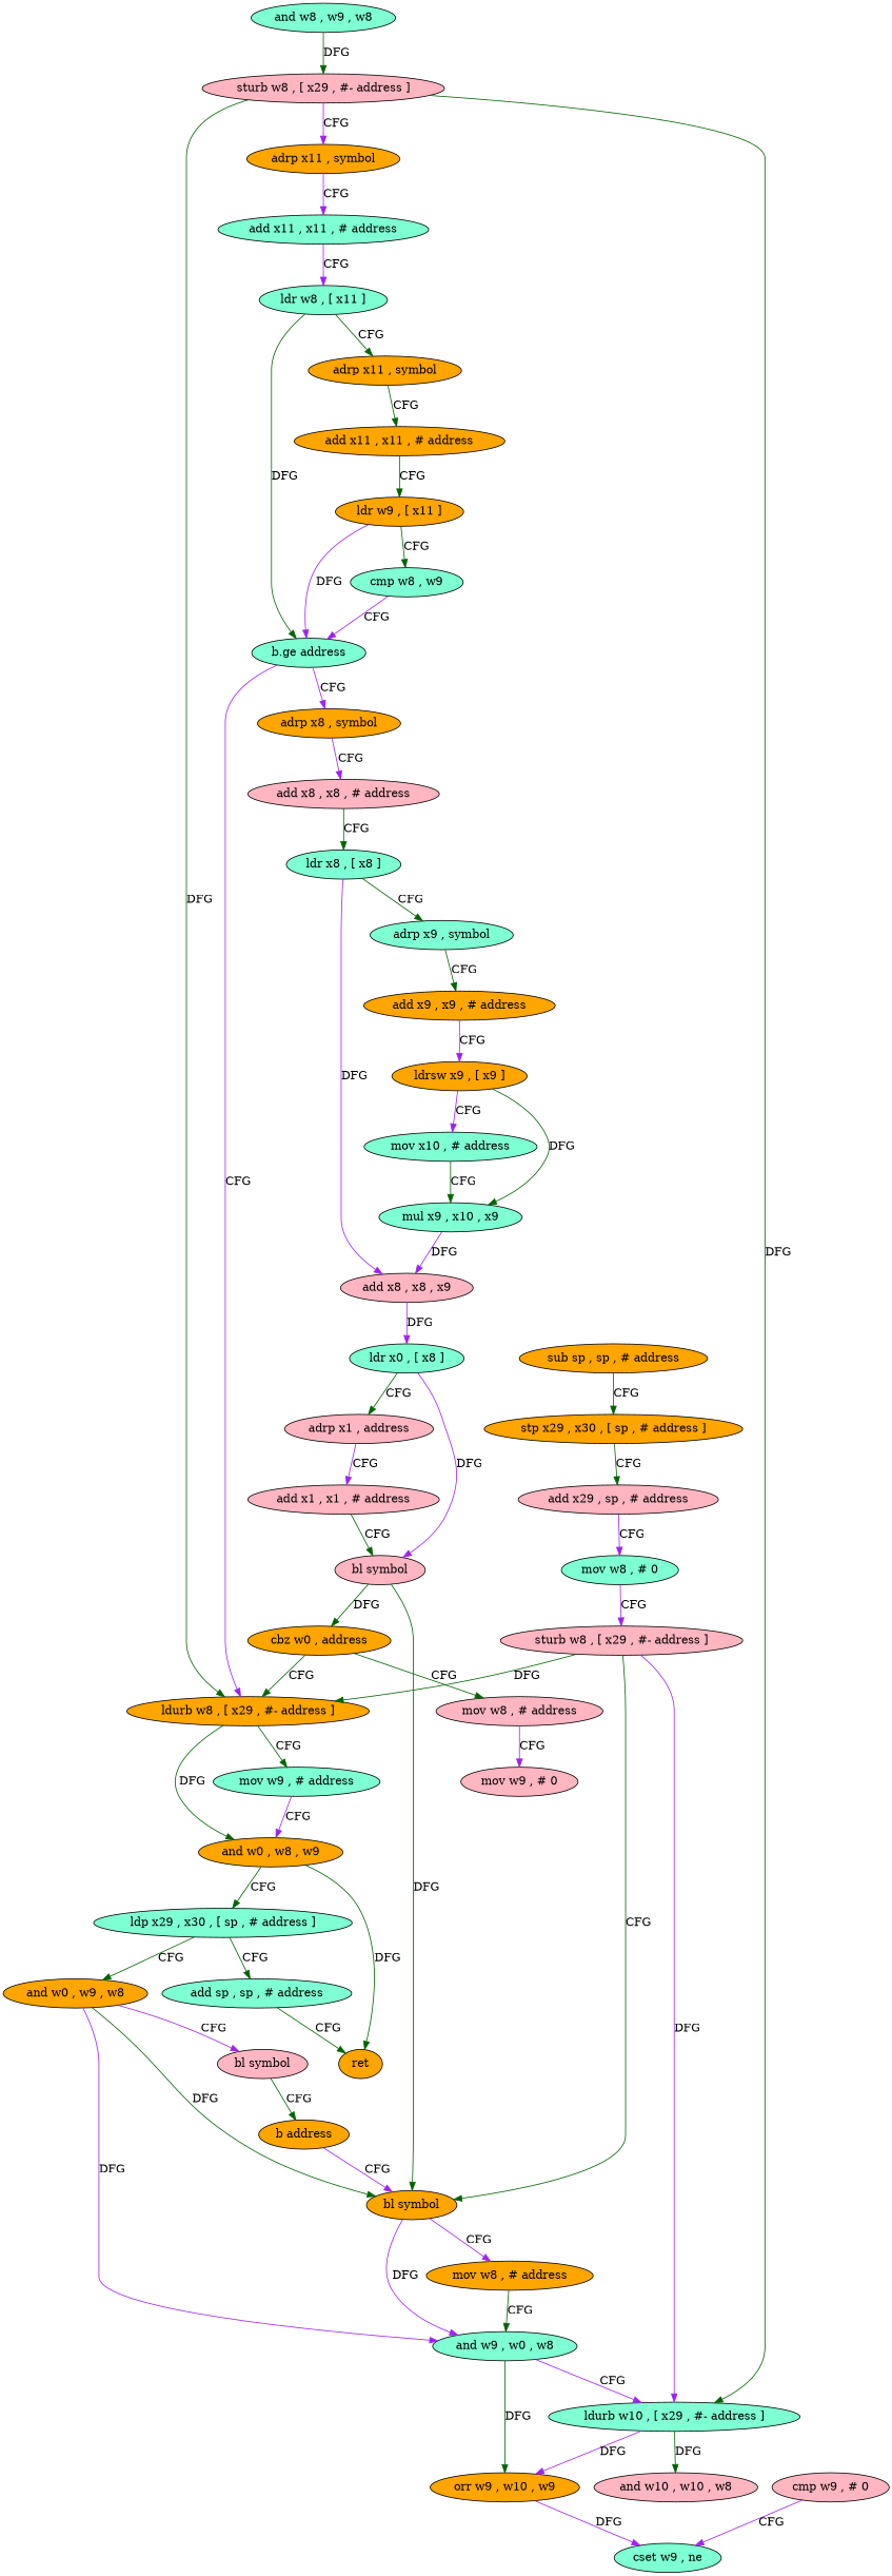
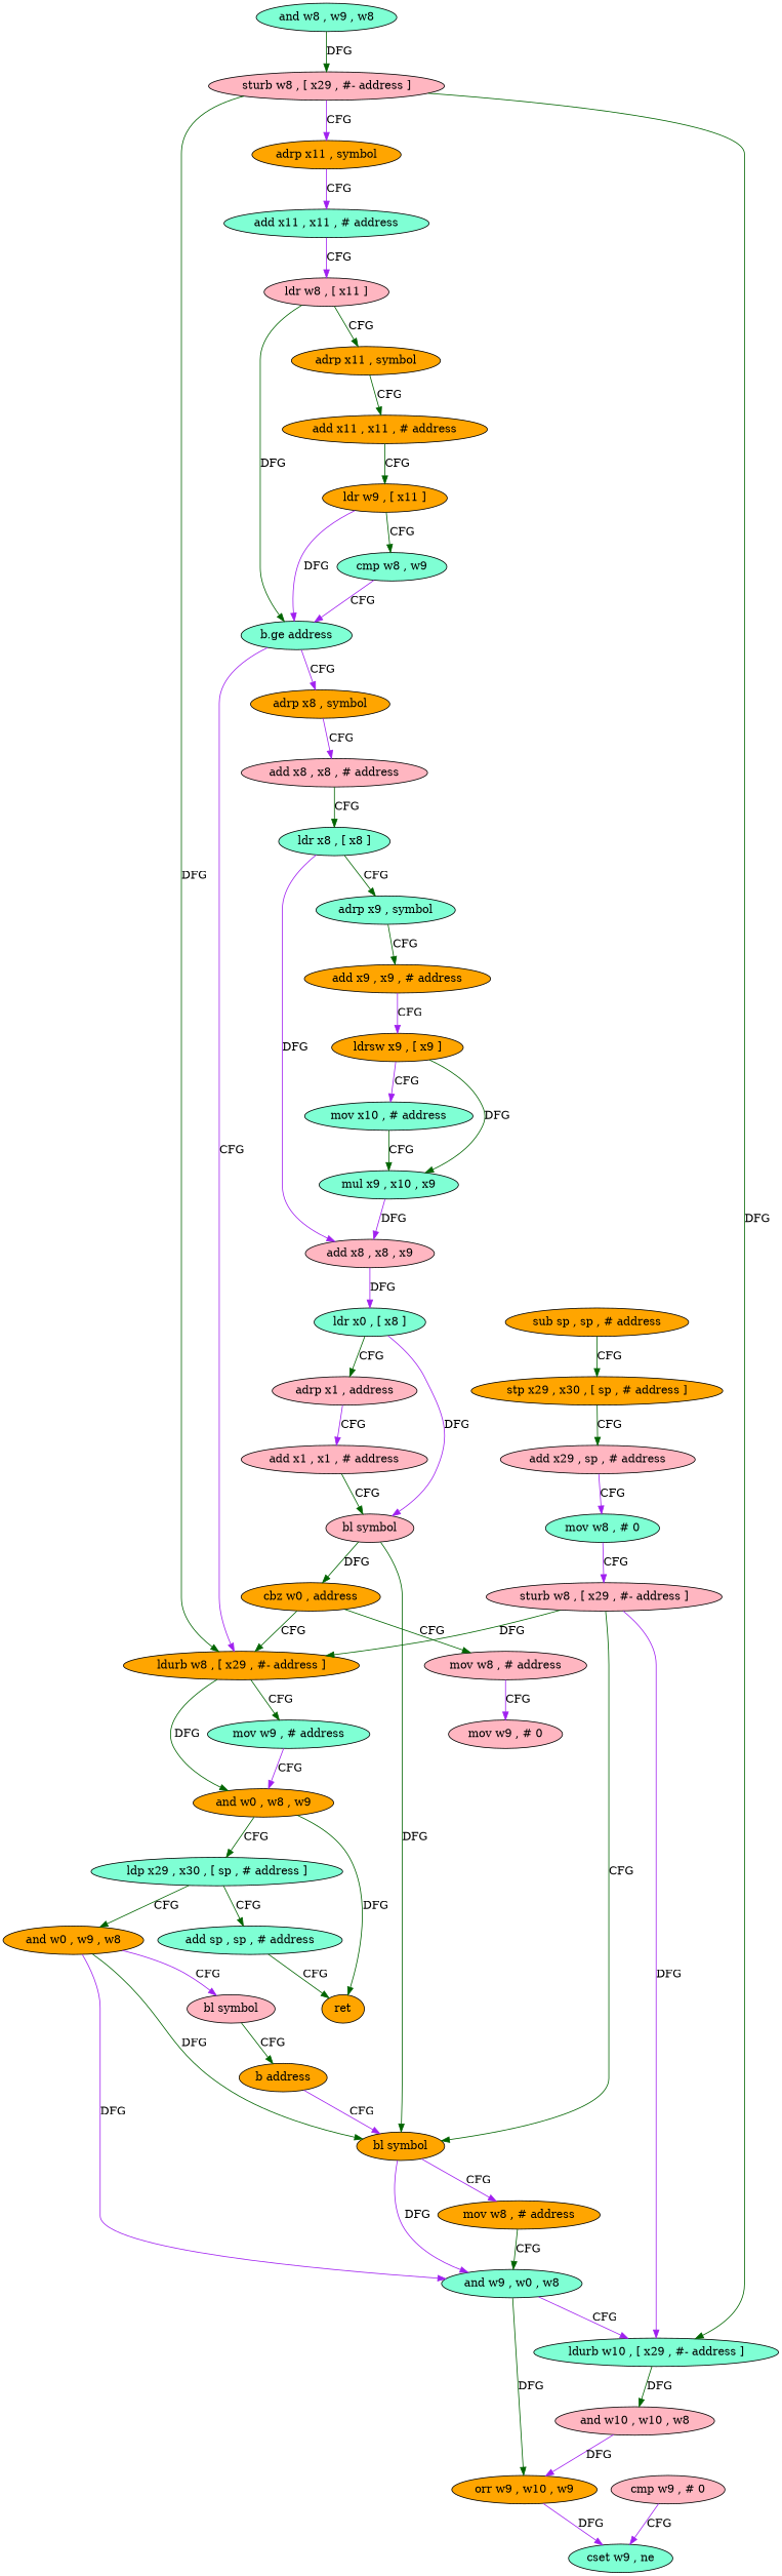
  digraph {
    node [fillcolor=orange style=filled]
    edge [color=darkgreen]
    n1 [label="sub sp , sp , # address"]
    n2 [label="stp x29 , x30 , [ sp , # address ]"]
    n3 [fillcolor=lightpink label="add x29 , sp , # address"]
    n4 [fillcolor=aquamarine label="mov w8 , # 0"]
    n5 [fillcolor=lightpink label="sturb w8 , [ x29 , #- address ]"]
    n6 [label="bl symbol"]
    n7 [label="ldurb w8 , [ x29 , #- address ]"]
    n8 [fillcolor=aquamarine label="ldurb w10 , [ x29 , #- address ]"]
    n9 [label="mov w8 , # address"]
    n10 [fillcolor=aquamarine label="and w9 , w0 , w8"]
    n11 [fillcolor=aquamarine label="mov w9 , # address"]
    n12 [label="and w0 , w8 , w9"]
    n13 [fillcolor=lightpink label="and w10 , w10 , w8"]
    n14 [label="orr w9 , w10 , w9"]
    n15 [fillcolor=aquamarine label="ldp x29 , x30 , [ sp , # address ]"]
    n16 [label=ret]
    n17 [fillcolor=aquamarine label="add sp , sp , # address"]
    n18 [label="and w0 , w9 , w8"]
    n19 [label="adrp x8 , symbol"]
    n20 [fillcolor=lightpink label="add x8 , x8 , # address"]
    n21 [fillcolor=aquamarine label="ldr x8 , [ x8 ]"]
    n22 [fillcolor=aquamarine label="adrp x9 , symbol"]
    n23 [fillcolor=lightpink label="add x8 , x8 , x9"]
    n24 [label="add x9 , x9 , # address"]
    n25 [fillcolor=aquamarine label="ldr x0 , [ x8 ]"]
    n26 [label="ldrsw x9 , [ x9 ]"]
    n27 [fillcolor=aquamarine label="mov x10 , # address"]
    n28 [fillcolor=aquamarine label="mul x9 , x10 , x9"]
    n29 [fillcolor=lightpink label="adrp x1 , address"]
    n30 [fillcolor=lightpink label="bl symbol"]
    n31 [fillcolor=lightpink label="add x1 , x1 , # address"]
    n32 [label="cbz w0 , address"]
    n33 [fillcolor=lightpink label="mov w8 , # address"]
    n34 [fillcolor=lightpink label="mov w9 , # 0"]
    n35 [fillcolor=lightpink label="bl symbol"]
    n36 [label="b address"]
    n37 [fillcolor=aquamarine label="cset w9 , ne"]
    n38 [fillcolor=lightpink label="cmp w9 , # 0"]
    n39 [fillcolor=aquamarine label="and w8 , w9 , w8"]
    n40 [fillcolor=lightpink label="sturb w8 , [ x29 , #- address ]"]
    n41 [label="adrp x11 , symbol"]
    n42 [fillcolor=aquamarine label="add x11 , x11 , # address"]
-   n43 [fillcolor=aquamarine label="ldr w8 , [ x11 ]"]
+   n43 [fillcolor=lightpink label="ldr w8 , [ x11 ]"]
    n44 [label="adrp x11 , symbol"]
    n45 [fillcolor=aquamarine label="b.ge address"]
    n46 [label="add x11 , x11 , # address"]
    n47 [label="ldr w9 , [ x11 ]"]
    n48 [fillcolor=aquamarine label="cmp w8 , w9"]
    n1 -> n2 [label=CFG]
    n2 -> n3 [label=CFG]
    n3 -> n4 [color=purple label=CFG]
    n4 -> n5 [color=purple label=CFG]
    n5 -> n6 [label=CFG]
    n5 -> n7 [label=DFG]
    n5 -> n8 [color=purple label=DFG]
    n6 -> n9 [color=purple label=CFG]
    n6 -> n10 [color=purple label=DFG]
    n7 -> n11 [label=CFG]
    n7 -> n12 [label=DFG]
    n8 -> n13 [label=DFG]
    n9 -> n10 [label=CFG]
    n10 -> n8 [color=purple label=CFG]
    n10 -> n14 [label=DFG]
    n11 -> n12 [color=purple label=CFG]
    n12 -> n15 [label=CFG]
    n12 -> n16 [label=DFG]
-   n8 -> n14 [color=purple label=DFG]
+   n13 -> n14 [color=purple label=DFG]
    n14 -> n37 [color=purple label=DFG]
    n15 -> n17 [label=CFG]
    n15 -> n18 [label=CFG]
    n17 -> n16 [label=CFG]
    n18 -> n6 [label=DFG]
    n18 -> n10 [color=purple label=DFG]
    n18 -> n35 [color=purple label=CFG]
    n19 -> n20 [color=purple label=CFG]
    n20 -> n21 [label=CFG]
    n21 -> n22 [label=CFG]
    n21 -> n23 [color=purple label=DFG]
    n22 -> n24 [label=CFG]
    n23 -> n25 [color=purple label=DFG]
    n24 -> n26 [color=purple label=CFG]
    n25 -> n29 [label=CFG]
    n25 -> n30 [color=purple label=DFG]
    n26 -> n27 [color=purple label=CFG]
    n26 -> n28 [label=DFG]
    n27 -> n28 [label=CFG]
    n28 -> n23 [color=purple label=DFG]
    n29 -> n31 [color=purple label=CFG]
    n30 -> n6 [label=DFG]
    n30 -> n32 [label=DFG]
    n31 -> n30 [label=CFG]
    n32 -> n7 [label=CFG]
    n32 -> n33 [label=CFG]
    n33 -> n34 [color=purple label=CFG]
    n35 -> n36 [label=CFG]
    n36 -> n6 [color=purple label=CFG]
    n38 -> n37 [color=purple label=CFG]
    n39 -> n40 [label=DFG]
    n40 -> n7 [label=DFG]
    n40 -> n8 [label=DFG]
    n40 -> n41 [color=purple label=CFG]
    n41 -> n42 [color=purple label=CFG]
    n42 -> n43 [color=purple label=CFG]
    n43 -> n44 [label=CFG]
    n43 -> n45 [label=DFG]
    n44 -> n46 [label=CFG]
    n45 -> n7 [color=purple label=CFG]
    n45 -> n19 [color=purple label=CFG]
    n46 -> n47 [label=CFG]
    n47 -> n45 [color=purple label=DFG]
    n47 -> n48 [label=CFG]
    n48 -> n45 [color=purple label=CFG]
  }
